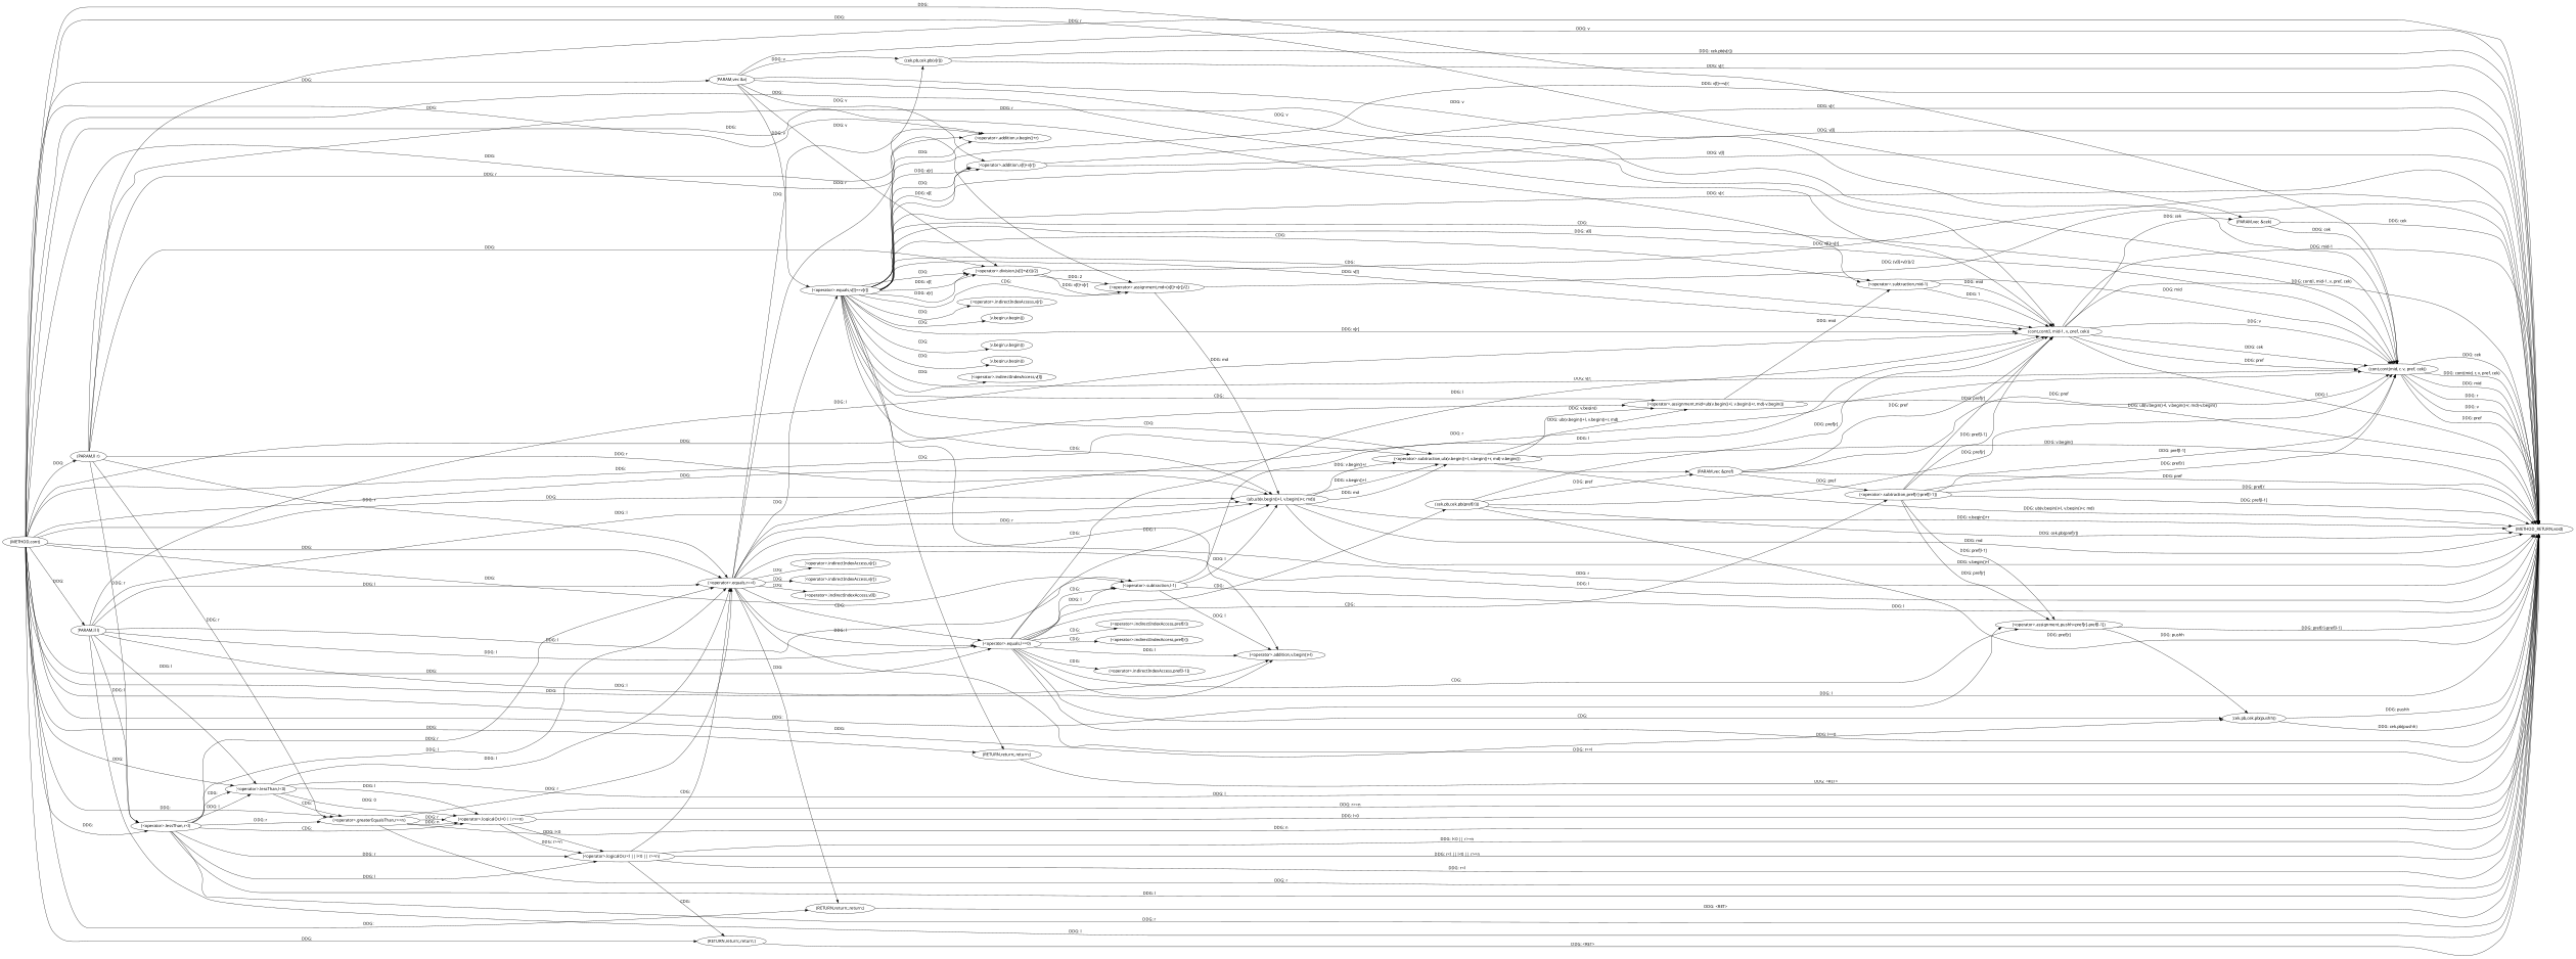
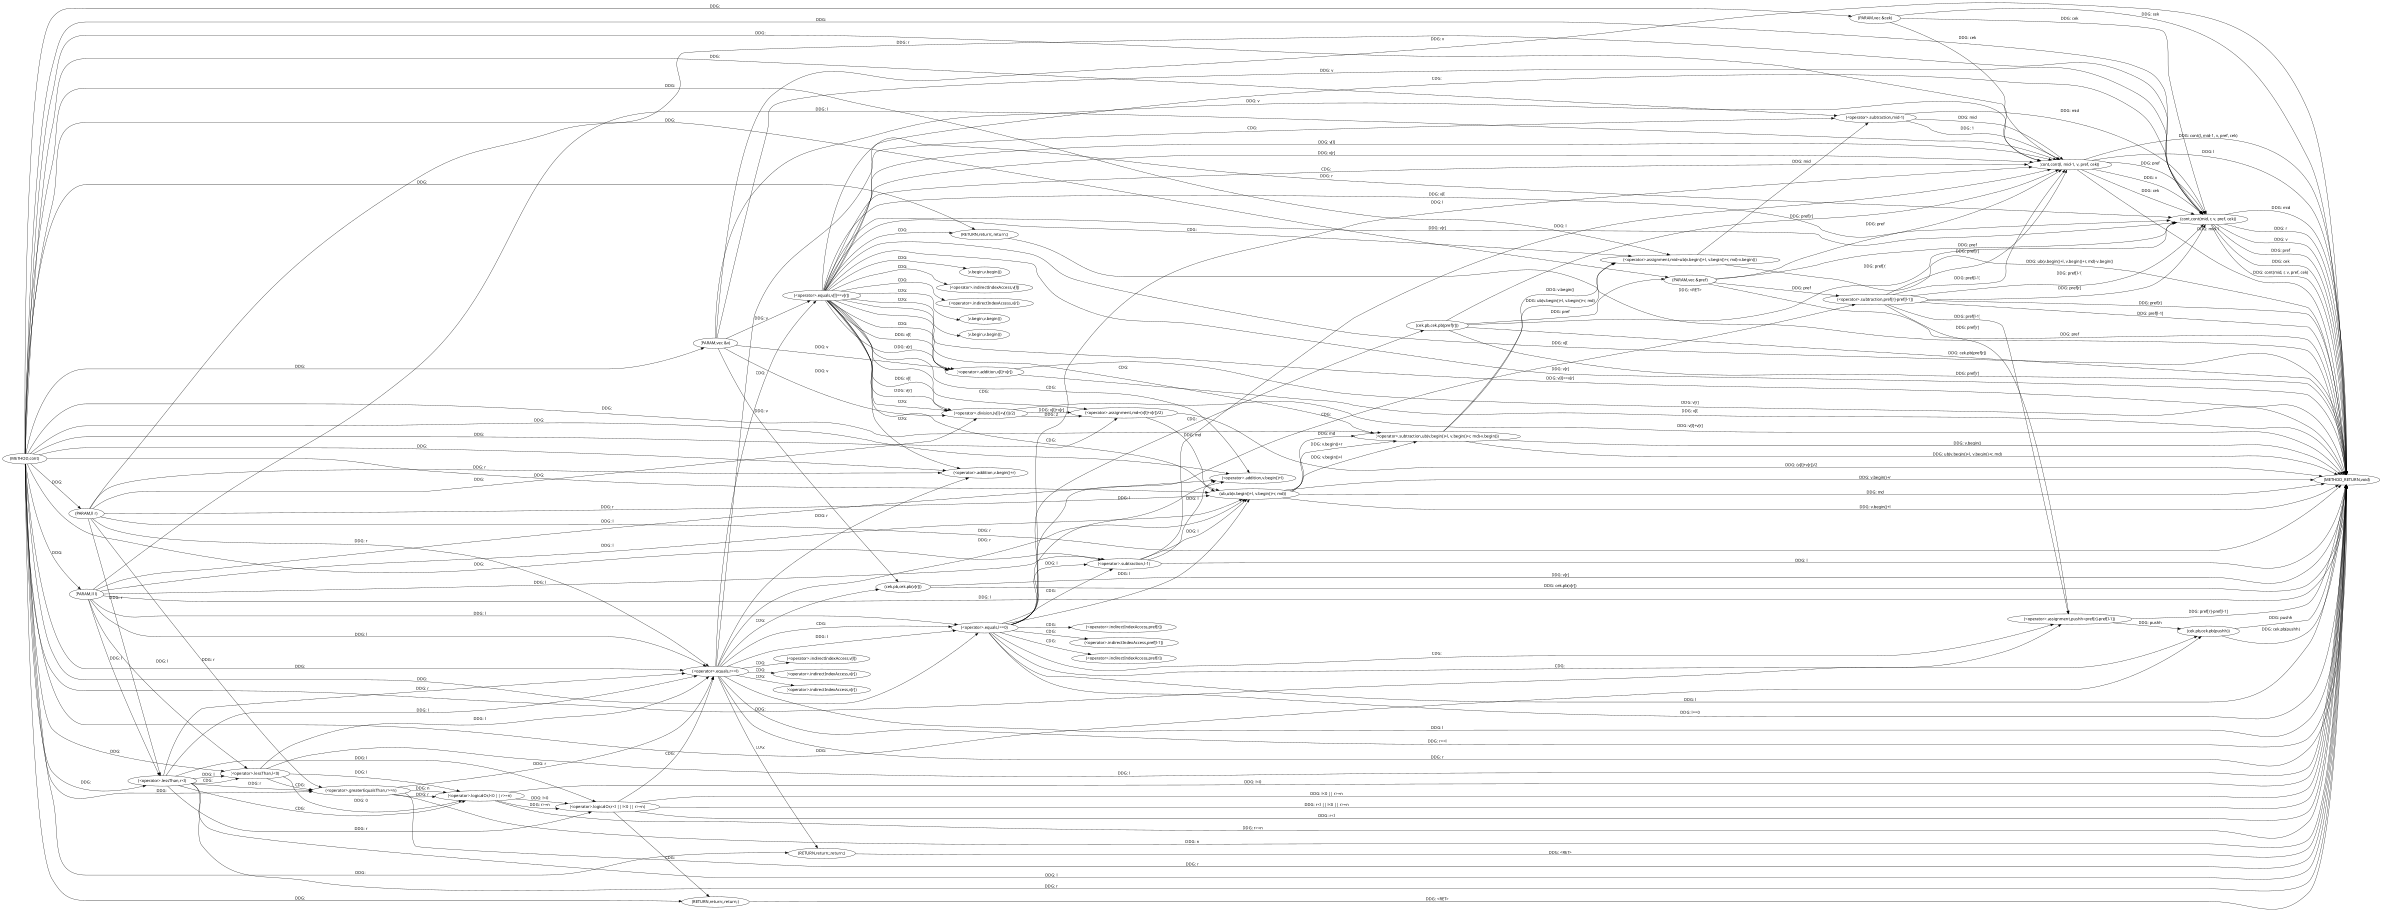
  digraph {
    fontname="Noto Sans"
    rankdir=LR
    node [fontname="Noto Sans"]
    edge [fontname="Noto Sans"]
    n1 [label="(METHOD,cont)"]
    n2 [label="(PARAM,ll l)"]
    n3 [label="(PARAM,ll r)"]
    n4 [label="(PARAM,vec &v)"]
    n5 [label="(PARAM,vec &pref)"]
    n6 [label="(PARAM,vec &cek)"]
    n7 [label="(<operator>.assignment,md=(v[l]+v[r])/2)"]
    n8 [label="(<operator>.assignment,mid=ub(v.begin()+l, v.begin()+r, md)-v.begin())"]
    n9 [label="(cont,cont(l, mid-1, v, pref, cek))"]
    n10 [label="(cont,cont(mid, r, v, pref, cek))"]
    n11 [label="(RETURN,return;,return;)"]
    n12 [label="(<operator>.equals,r==l)"]
    n13 [label="(<operator>.equals,l==0)"]
    n14 [label="(RETURN,return;,return;)"]
    n15 [label="(RETURN,return;,return;)"]
    n16 [label="(<operator>.subtraction,ub(v.begin()+l, v.begin()+r, md)-v.begin())"]
    n17 [label="(<operator>.subtraction,mid-1)"]
    n18 [label="(<operator>.lessThan,r<l)"]
    n19 [label="(<operator>.assignment,pushh=pref[r]-pref[l-1])"]
    n20 [label="(cek.pb,cek.pb(pushh))"]
    n21 [label="(ub,ub(v.begin()+l, v.begin()+r, md))"]
    n22 [label="(<operator>.lessThan,l<0)"]
    n23 [label="(<operator>.greaterEqualsThan,r>=n)"]
    n24 [label="(<operator>.addition,v.begin()+l)"]
    n25 [label="(<operator>.addition,v.begin()+r)"]
    n26 [label="(<operator>.subtraction,l-1)"]
    n27 [label="(METHOD_RETURN,void)"]
    n28 [label="(<operator>.division,(v[l]+v[r])/2)"]
    n29 [label="(<operator>.equals,v[l]==v[r])"]
    n30 [label="(cek.pb,cek.pb(v[r]))"]
    n31 [label="(<operator>.addition,v[l]+v[r])"]
    n32 [label="(<operator>.subtraction,pref[r]-pref[l-1])"]
    n33 [label="(<operator>.indirectIndexAccess,v[l])"]
    n34 [label="(<operator>.indirectIndexAccess,v[r])"]
    n35 [label="(<operator>.indirectIndexAccess,v[r])"]
    n36 [label="(cek.pb,cek.pb(pref[r]))"]
    n37 [label="(<operator>.indirectIndexAccess,pref[r])"]
    n38 [label="(<operator>.indirectIndexAccess,pref[r])"]
    n39 [label="(<operator>.indirectIndexAccess,pref[l-1])"]
    n40 [label="(<operator>.logicalOr,r<l || l<0 || r>=n)"]
    n41 [label="(<operator>.logicalOr,l<0 || r>=n)"]
    n42 [label="(v.begin,v.begin())"]
    n43 [label="(<operator>.indirectIndexAccess,v[l])"]
    n44 [label="(<operator>.indirectIndexAccess,v[r])"]
    n45 [label="(v.begin,v.begin())"]
    n46 [label="(v.begin,v.begin())"]
    n1 -> n2 [label="DDG: "]
    n1 -> n3 [label="DDG: "]
    n1 -> n4 [label="DDG: "]
    n1 -> n5 [label="DDG: "]
    n1 -> n6 [label="DDG: "]
    n1 -> n7 [label="DDG: "]
    n1 -> n8 [label="DDG: "]
    n1 -> n9 [label="DDG: "]
    n1 -> n10 [label="DDG: "]
    n1 -> n11 [label="DDG: "]
    n1 -> n12 [label="DDG: "]
    n1 -> n13 [label="DDG: "]
    n1 -> n14 [label="DDG: "]
    n1 -> n15 [label="DDG: "]
    n1 -> n16 [label="DDG: "]
    n1 -> n17 [label="DDG: "]
    n1 -> n18 [label="DDG: "]
    n1 -> n19 [label="DDG: "]
    n1 -> n20 [label="DDG: "]
    n1 -> n21 [label="DDG: "]
    n1 -> n22 [label="DDG: "]
    n1 -> n23 [label="DDG: "]
    n1 -> n24 [label="DDG: "]
    n1 -> n25 [label="DDG: "]
    n1 -> n26 [label="DDG: "]
    n2 -> n9 [label="DDG: l"]
    n2 -> n12 [label="DDG: l"]
    n2 -> n13 [label="DDG: l"]
    n2 -> n18 [label="DDG: l"]
    n2 -> n21 [label="DDG: l"]
    n2 -> n22 [label="DDG: l"]
    n2 -> n24 [label="DDG: l"]
    n2 -> n26 [label="DDG: l"]
    n2 -> n27 [label="DDG: l"]
    n3 -> n10 [label="DDG: r"]
    n3 -> n12 [label="DDG: r"]
    n3 -> n18 [label="DDG: r"]
    n3 -> n21 [label="DDG: r"]
    n3 -> n23 [label="DDG: r"]
    n3 -> n25 [label="DDG: r"]
    n3 -> n27 [label="DDG: r"]
    n3 -> n28 [label="DDG: "]
    n4 -> n9 [label="DDG: v"]
    n4 -> n10 [label="DDG: v"]
    n4 -> n27 [label="DDG: v"]
    n4 -> n28 [label="DDG: v"]
    n4 -> n29 [label="DDG: v"]
    n4 -> n30 [label="DDG: v"]
    n4 -> n31 [label="DDG: v"]
    n5 -> n9 [label="DDG: pref"]
    n5 -> n10 [label="DDG: pref"]
    n5 -> n27 [label="DDG: pref"]
    n5 -> n32 [label="DDG: pref"]
-   n9 -> n6 [label="DDG: cek"]
+   n6 -> n9 [label="DDG: cek"]
    n6 -> n10 [label="DDG: cek"]
    n6 -> n27 [label="DDG: cek"]
    n7 -> n21 [label="DDG: md"]
    n7 -> n27 [label="DDG: (v[l]+v[r])/2"]
    n8 -> n17 [label="DDG: mid"]
    n8 -> n27 [label="DDG: ub(v.begin()+l, v.begin()+r, md)-v.begin()"]
    n9 -> n10 [label="DDG: pref"]
    n9 -> n10 [label="DDG: v"]
    n9 -> n10 [label="DDG: cek"]
    n9 -> n27 [label="DDG: l"]
    n9 -> n27 [label="DDG: mid-1"]
    n9 -> n27 [label="DDG: cont(l, mid-1, v, pref, cek)"]
    n10 -> n27 [label="DDG: mid"]
    n10 -> n27 [label="DDG: r"]
    n10 -> n27 [label="DDG: v"]
    n10 -> n27 [label="DDG: pref"]
    n10 -> n27 [label="DDG: cek"]
    n10 -> n27 [label="DDG: cont(mid, r, v, pref, cek)"]
    n11 -> n27 [label="DDG: <RET>"]
    n12 -> n10 [label="DDG: r"]
    n12 -> n13 [label="DDG: l"]
    n12 -> n13 [label="CDG: "]
    n12 -> n15 [label="CDG: "]
    n12 -> n21 [label="DDG: r"]
    n12 -> n25 [label="DDG: r"]
    n12 -> n27 [label="DDG: r"]
    n12 -> n27 [label="DDG: l"]
    n12 -> n27 [label="DDG: r==l"]
    n12 -> n29 [label="CDG: "]
    n12 -> n30 [label="CDG: "]
    n12 -> n33 [label="CDG: "]
    n12 -> n34 [label="CDG: "]
    n12 -> n35 [label="CDG: "]
    n13 -> n9 [label="DDG: l"]
    n13 -> n19 [label="CDG: "]
    n13 -> n20 [label="CDG: "]
    n13 -> n21 [label="DDG: l"]
    n13 -> n24 [label="DDG: l"]
    n13 -> n26 [label="DDG: l"]
    n13 -> n26 [label="CDG: "]
    n13 -> n27 [label="DDG: l"]
    n13 -> n27 [label="DDG: l==0"]
    n13 -> n32 [label="CDG: "]
    n13 -> n36 [label="CDG: "]
    n13 -> n37 [label="CDG: "]
    n13 -> n38 [label="CDG: "]
    n13 -> n39 [label="CDG: "]
    n14 -> n27 [label="DDG: <RET>"]
    n15 -> n27 [label="DDG: <RET>"]
    n16 -> n8 [label="DDG: ub(v.begin()+l, v.begin()+r, md)"]
    n16 -> n8 [label="DDG: v.begin()"]
    n16 -> n27 [label="DDG: ub(v.begin()+l, v.begin()+r, md)"]
    n16 -> n27 [label="DDG: v.begin()"]
    n17 -> n9 [label="DDG: mid"]
    n17 -> n9 [label="DDG: 1"]
    n17 -> n10 [label="DDG: mid"]
    n18 -> n12 [label="DDG: r"]
    n18 -> n12 [label="DDG: l"]
    n18 -> n22 [label="DDG: l"]
    n18 -> n22 [label="CDG: "]
    n18 -> n23 [label="DDG: r"]
    n18 -> n27 [label="DDG: r"]
    n18 -> n27 [label="DDG: l"]
    n18 -> n40 [label="DDG: r"]
    n18 -> n40 [label="DDG: l"]
    n18 -> n41 [label="CDG: "]
    n19 -> n20 [label="DDG: pushh"]
    n19 -> n27 [label="DDG: pref[r]-pref[l-1]"]
    n20 -> n27 [label="DDG: pushh"]
    n20 -> n27 [label="DDG: cek.pb(pushh)"]
    n21 -> n16 [label="DDG: v.begin()+r"]
    n21 -> n16 [label="DDG: v.begin()+l"]
    n21 -> n16 [label="DDG: md"]
    n21 -> n27 [label="DDG: v.begin()+l"]
    n21 -> n27 [label="DDG: v.begin()+r"]
    n21 -> n27 [label="DDG: md"]
    n22 -> n12 [label="DDG: l"]
    n22 -> n23 [label="CDG: "]
    n22 -> n27 [label="DDG: l"]
    n22 -> n41 [label="DDG: l"]
    n22 -> n41 [label="DDG: 0"]
    n23 -> n12 [label="DDG: r"]
    n23 -> n27 [label="DDG: r"]
    n23 -> n27 [label="DDG: n"]
    n23 -> n41 [label="DDG: n"]
    n23 -> n41 [label="DDG: r"]
    n26 -> n9 [label="DDG: l"]
    n26 -> n21 [label="DDG: l"]
    n26 -> n24 [label="DDG: l"]
    n26 -> n27 [label="DDG: l"]
    n28 -> n7 [label="DDG: 2"]
    n28 -> n7 [label="DDG: v[l]+v[r]"]
    n28 -> n27 [label="DDG: v[l]+v[r]"]
    n29 -> n7 [label="CDG: "]
    n29 -> n8 [label="CDG: "]
    n29 -> n9 [label="DDG: v[l]"]
    n29 -> n9 [label="DDG: v[r]"]
    n29 -> n9 [label="CDG: "]
    n29 -> n10 [label="DDG: v[l]"]
    n29 -> n10 [label="DDG: v[r]"]
    n29 -> n10 [label="CDG: "]
    n29 -> n14 [label="CDG: "]
    n29 -> n16 [label="CDG: "]
    n29 -> n17 [label="CDG: "]
    n29 -> n21 [label="CDG: "]
    n29 -> n24 [label="CDG: "]
    n29 -> n25 [label="CDG: "]
    n29 -> n27 [label="DDG: v[l]"]
    n29 -> n27 [label="DDG: v[r]"]
    n29 -> n27 [label="DDG: v[l]==v[r]"]
    n29 -> n28 [label="DDG: v[l]"]
    n29 -> n28 [label="DDG: v[r]"]
    n29 -> n28 [label="CDG: "]
    n29 -> n31 [label="DDG: v[l]"]
    n29 -> n31 [label="DDG: v[r]"]
    n29 -> n31 [label="CDG: "]
    n29 -> n42 [label="CDG: "]
    n29 -> n43 [label="CDG: "]
    n29 -> n44 [label="CDG: "]
    n29 -> n45 [label="CDG: "]
    n29 -> n46 [label="CDG: "]
    n30 -> n27 [label="DDG: v[r]"]
    n30 -> n27 [label="DDG: cek.pb(v[r])"]
    n31 -> n27 [label="DDG: v[l]"]
    n31 -> n27 [label="DDG: v[r]"]
    n32 -> n9 [label="DDG: pref[r]"]
    n32 -> n9 [label="DDG: pref[l-1]"]
    n32 -> n10 [label="DDG: pref[r]"]
    n32 -> n10 [label="DDG: pref[l-1]"]
    n32 -> n19 [label="DDG: pref[r]"]
    n32 -> n19 [label="DDG: pref[l-1]"]
    n32 -> n27 [label="DDG: pref[r]"]
    n32 -> n27 [label="DDG: pref[l-1]"]
    n36 -> n5 [label="DDG: pref"]
    n36 -> n9 [label="DDG: pref[r]"]
    n36 -> n10 [label="DDG: pref[r]"]
    n36 -> n27 [label="DDG: pref[r]"]
    n36 -> n27 [label="DDG: cek.pb(pref[r])"]
    n40 -> n11 [label="CDG: "]
    n40 -> n12 [label="CDG: "]
    n40 -> n27 [label="DDG: r<l"]
    n40 -> n27 [label="DDG: l<0 || r>=n"]
    n40 -> n27 [label="DDG: r<l || l<0 || r>=n"]
    n41 -> n27 [label="DDG: l<0"]
    n41 -> n27 [label="DDG: r>=n"]
    n41 -> n40 [label="DDG: l<0"]
    n41 -> n40 [label="DDG: r>=n"]
  }
